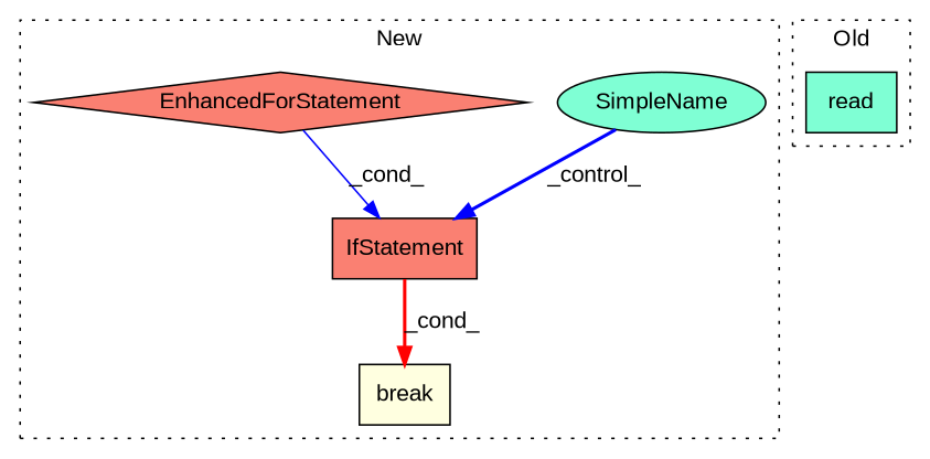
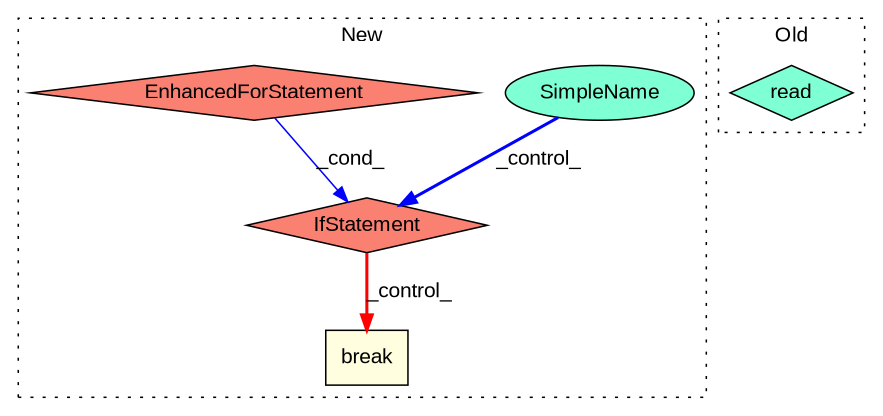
  digraph {
    fontname="Liberation Sans"
    node [fillcolor=salmon fontname="Liberation Sans" l=6 shape=box style=filled]
    edge [color=blue fontname="Liberation Sans" style=bold]
    n1 [a=10 fillcolor=lightyellow label=break s=5081]
-   n2 [a=25 l="4,2" label=IfStatement s="5056,5067"]
+   n2 [a=25 l="4,2" label=IfStatement s="5056,5067" shape=diamond]
    n3 [a=42 fillcolor=aquamarine label=SimpleName shape=ellipse l=""]
    n4 [a=70 l="57,2" label=EnhancedForStatement s="4902,4992" shape=diamond]
-   n5 [a=32 fillcolor=aquamarine label=read s=4833]
+   n5 [a=32 fillcolor=aquamarine label=read s=4833 shape=diamond]
    subgraph cluster_1 {
      label=New
      style=dotted
      n1
      n2
      n3
      n4
    }
    subgraph cluster_2 {
      label=Old
      style=dotted
      n5
    }
-   n2 -> n1 [color=red label=_cond_]
+   n2 -> n1 [color=red label=_control_]
    n3 -> n2 [label=_control_]
    n4 -> n2 [label=_cond_ style=solid]
  }
